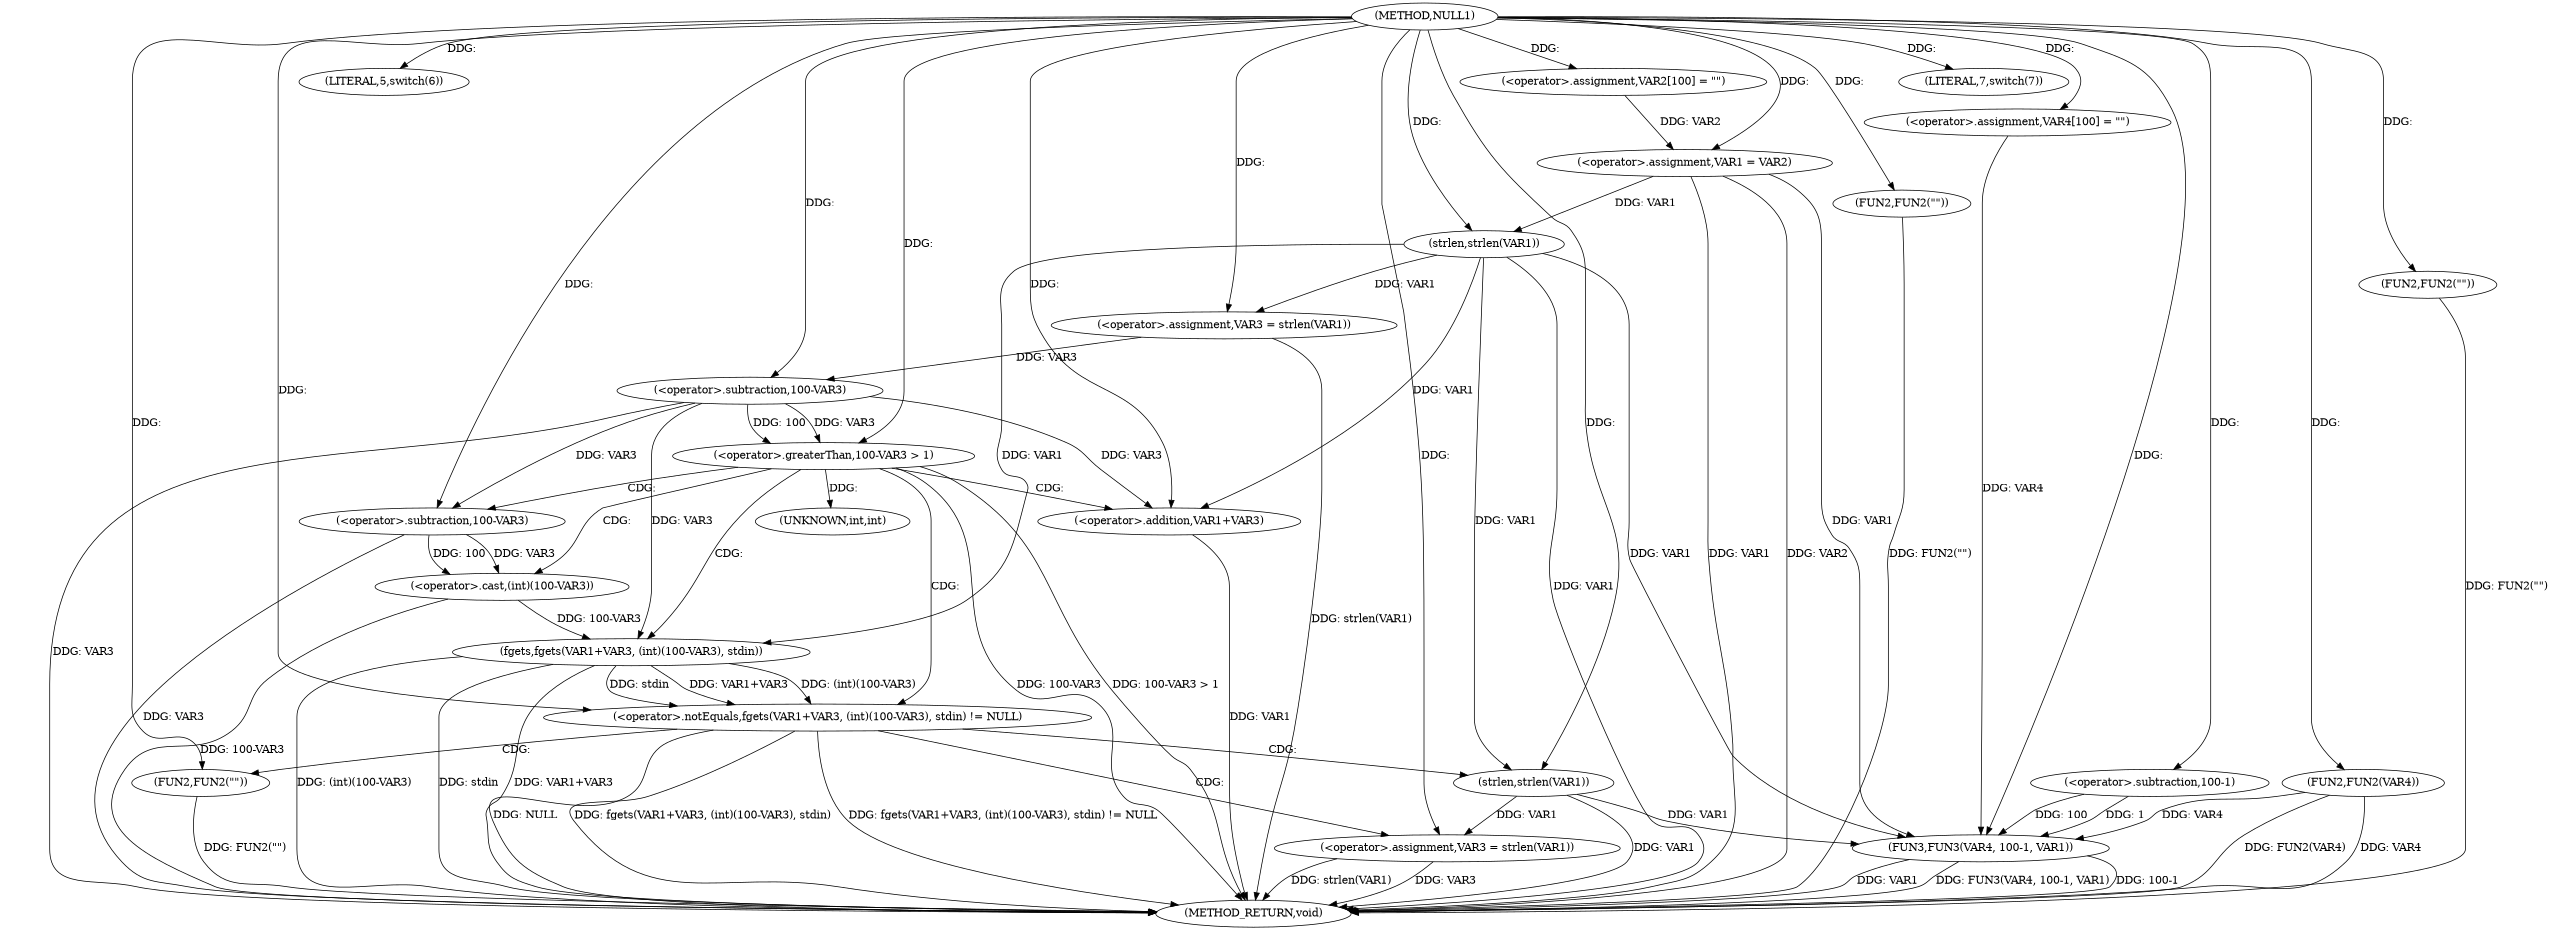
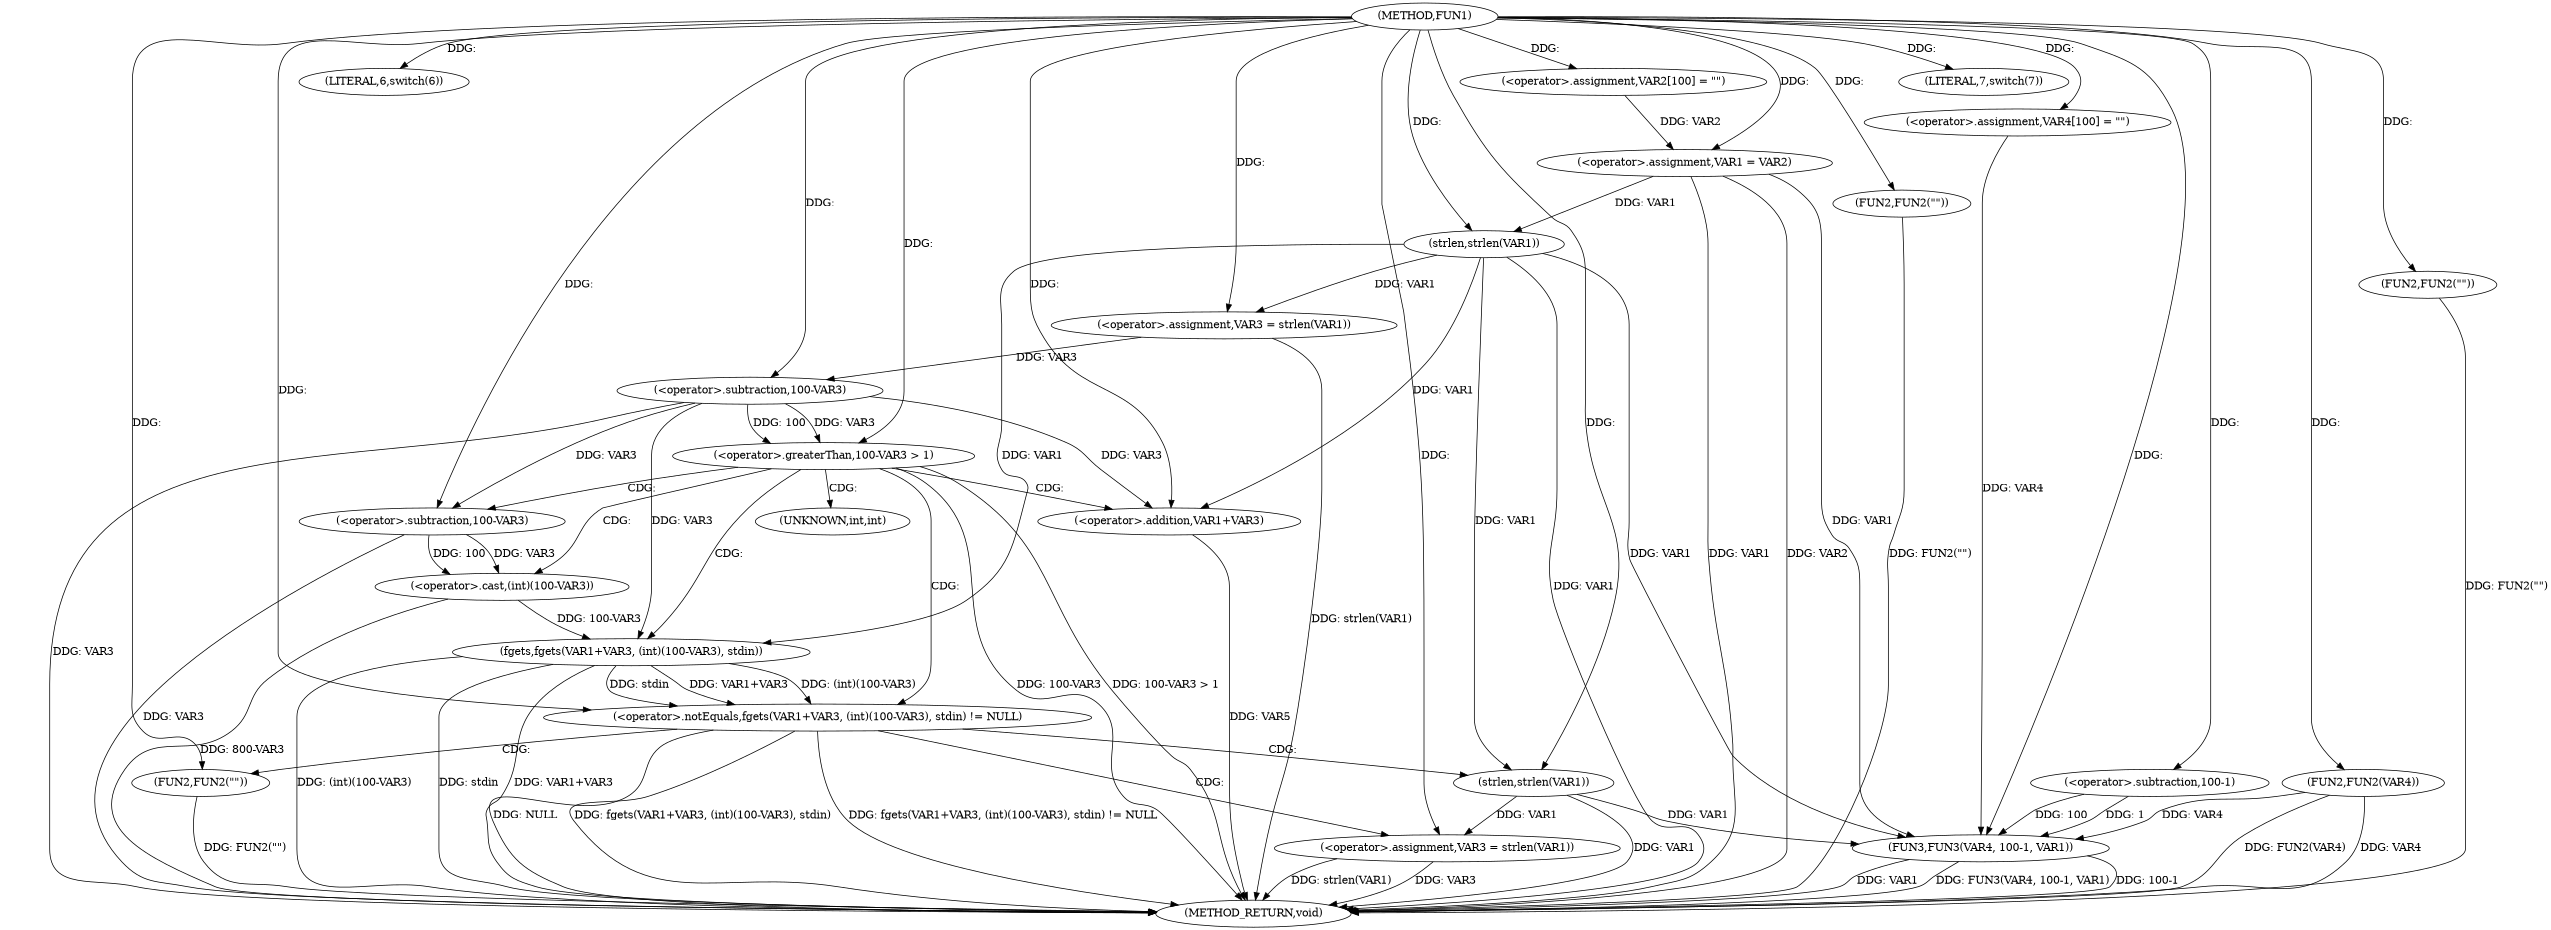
  digraph {
-   n1 [label="(METHOD,NULL1)"]
+   n1 [label="(METHOD,FUN1)"]
    n2 [label="(<operator>.assignment,VAR2[100] = \"\")"]
    n3 [label="(<operator>.assignment,VAR1 = VAR2)"]
-   n4 [label="(LITERAL,5,switch(6))"]
+   n4 [label="(LITERAL,6,switch(6))"]
    n5 [label="(<operator>.assignment,VAR3 = strlen(VAR1))"]
    n6 [label="(strlen,strlen(VAR1))"]
    n7 [label="(<operator>.greaterThan,100-VAR3 > 1)"]
    n8 [label="(<operator>.subtraction,100-VAR3)"]
    n9 [label="(<operator>.notEquals,fgets(VAR1+VAR3, (int)(100-VAR3), stdin) != NULL)"]
    n10 [label="(<operator>.addition,VAR1+VAR3)"]
    n11 [label="(<operator>.subtraction,100-VAR3)"]
    n12 [label="(<operator>.assignment,VAR3 = strlen(VAR1))"]
    n13 [label="(strlen,strlen(VAR1))"]
    n14 [label="(FUN2,FUN2(\"\"))"]
    n15 [label="(FUN2,FUN2(\"\"))"]
    n16 [label="(LITERAL,7,switch(7))"]
    n17 [label="(<operator>.assignment,VAR4[100] = \"\")"]
    n18 [label="(FUN3,FUN3(VAR4, 100-1, VAR1))"]
    n19 [label="(<operator>.subtraction,100-1)"]
    n20 [label="(FUN2,FUN2(VAR4))"]
    n21 [label="(FUN2,FUN2(\"\"))"]
    n22 [label="(METHOD_RETURN,void)"]
    n23 [label="(fgets,fgets(VAR1+VAR3, (int)(100-VAR3), stdin))"]
    n24 [label="(<operator>.cast,(int)(100-VAR3))"]
    n25 [label="(UNKNOWN,int,int)"]
    n1 -> n2 [label="DDG: "]
    n1 -> n3 [label="DDG: "]
    n1 -> n4 [label="DDG: "]
    n1 -> n5 [label="DDG: "]
    n1 -> n6 [label="DDG: "]
    n1 -> n7 [label="DDG: "]
    n1 -> n8 [label="DDG: "]
    n1 -> n9 [label="DDG: "]
    n1 -> n10 [label="DDG: "]
    n1 -> n11 [label="DDG: "]
    n1 -> n12 [label="DDG: "]
    n1 -> n13 [label="DDG: "]
    n1 -> n14 [label="DDG: "]
    n1 -> n15 [label="DDG: "]
    n1 -> n16 [label="DDG: "]
    n1 -> n17 [label="DDG: "]
    n1 -> n18 [label="DDG: "]
    n1 -> n19 [label="DDG: "]
    n1 -> n20 [label="DDG: "]
    n1 -> n21 [label="DDG: "]
    n2 -> n3 [label="DDG: VAR2"]
    n3 -> n6 [label="DDG: VAR1"]
    n3 -> n18 [label="DDG: VAR1"]
    n3 -> n22 [label="DDG: VAR1"]
    n3 -> n22 [label="DDG: VAR2"]
    n5 -> n8 [label="DDG: VAR3"]
    n5 -> n22 [label="DDG: strlen(VAR1)"]
    n6 -> n5 [label="DDG: VAR1"]
    n6 -> n10 [label="DDG: VAR1"]
    n6 -> n13 [label="DDG: VAR1"]
    n6 -> n18 [label="DDG: VAR1"]
    n6 -> n22 [label="DDG: VAR1"]
    n6 -> n23 [label="DDG: VAR1"]
    n7 -> n9 [label="CDG: "]
    n7 -> n10 [label="CDG: "]
    n7 -> n11 [label="CDG: "]
    n7 -> n22 [label="DDG: 100-VAR3 > 1"]
    n7 -> n22 [label="DDG: 100-VAR3"]
    n7 -> n23 [label="CDG: "]
    n7 -> n24 [label="CDG: "]
-   n7 -> n25 [label="DDG: "]
+   n7 -> n25 [label="CDG: "]
    n8 -> n7 [label="DDG: 100"]
    n8 -> n7 [label="DDG: VAR3"]
    n8 -> n10 [label="DDG: VAR3"]
    n8 -> n11 [label="DDG: VAR3"]
    n8 -> n22 [label="DDG: VAR3"]
    n8 -> n23 [label="DDG: VAR3"]
    n9 -> n12 [label="CDG: "]
    n9 -> n13 [label="CDG: "]
    n9 -> n14 [label="CDG: "]
    n9 -> n22 [label="DDG: NULL"]
    n9 -> n22 [label="DDG: fgets(VAR1+VAR3, (int)(100-VAR3), stdin)"]
    n9 -> n22 [label="DDG: fgets(VAR1+VAR3, (int)(100-VAR3), stdin) != NULL"]
-   n10 -> n22 [label="DDG: VAR1"]
+   n10 -> n22 [label="DDG: VAR5"]
    n11 -> n22 [label="DDG: VAR3"]
    n11 -> n24 [label="DDG: 100"]
    n11 -> n24 [label="DDG: VAR3"]
    n12 -> n22 [label="DDG: VAR3"]
    n12 -> n22 [label="DDG: strlen(VAR1)"]
    n13 -> n12 [label="DDG: VAR1"]
    n13 -> n18 [label="DDG: VAR1"]
    n13 -> n22 [label="DDG: VAR1"]
    n14 -> n22 [label="DDG: FUN2(\"\")"]
    n15 -> n22 [label="DDG: FUN2(\"\")"]
    n17 -> n18 [label="DDG: VAR4"]
    n18 -> n22 [label="DDG: VAR1"]
    n18 -> n22 [label="DDG: FUN3(VAR4, 100-1, VAR1)"]
    n18 -> n22 [label="DDG: 100-1"]
    n19 -> n18 [label="DDG: 100"]
    n19 -> n18 [label="DDG: 1"]
    n20 -> n18 [label="DDG: VAR4"]
    n20 -> n22 [label="DDG: FUN2(VAR4)"]
    n20 -> n22 [label="DDG: VAR4"]
    n21 -> n22 [label="DDG: FUN2(\"\")"]
    n23 -> n9 [label="DDG: VAR1+VAR3"]
    n23 -> n9 [label="DDG: (int)(100-VAR3)"]
    n23 -> n9 [label="DDG: stdin"]
    n23 -> n22 [label="DDG: (int)(100-VAR3)"]
    n23 -> n22 [label="DDG: VAR1+VAR3"]
    n23 -> n22 [label="DDG: stdin"]
-   n24 -> n22 [label="DDG: 100-VAR3"]
+   n24 -> n22 [label="DDG: 800-VAR3"]
    n24 -> n23 [label="DDG: 100-VAR3"]
  }
